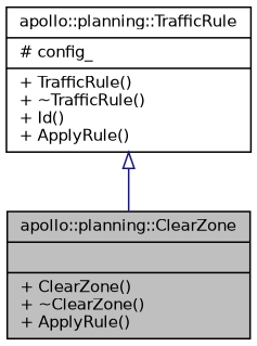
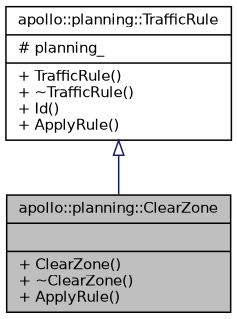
  digraph {
    node [color=black fontname=Helvetica fontsize=10 shape=record style=filled]
    n1 [fillcolor=grey75 fontcolor=black height=0.2 label="{apollo::planning::ClearZone\n||+ ClearZone()\l+ ~ClearZone()\l+ ApplyRule()\l}" width=0.4]
-   n2 [fillcolor=white height=0.2 label="{apollo::planning::TrafficRule\n|# config_\l|+ TrafficRule()\l+ ~TrafficRule()\l+ Id()\l+ ApplyRule()\l}" width=0.4]
+   n2 [fillcolor=white height=0.2 label="{apollo::planning::TrafficRule\n|# planning_\l|+ TrafficRule()\l+ ~TrafficRule()\l+ Id()\l+ ApplyRule()\l}" width=0.4]
    n2 -> n1 [arrowtail=onormal color=midnightblue dir=back fontname=Helvetica fontsize=10 labelfontname=Helvetica labelfontsize=10 style=solid]
  }
